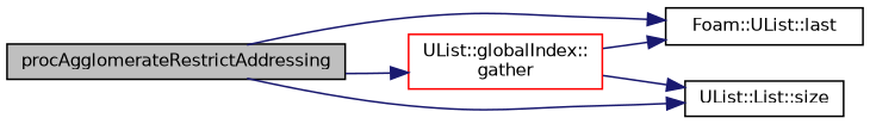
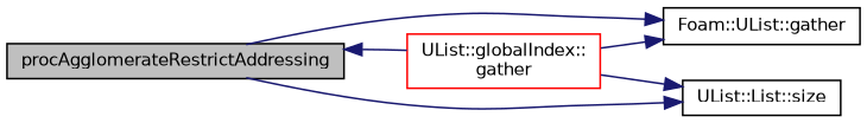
  digraph {
    rankdir=LR
    node [color=black fontname=Helvetica fontsize=10 shape=record]
    edge [color=midnightblue fontname=Helvetica fontsize=10 labelfontname=Helvetica labelfontsize=10 style=solid]
    n1 [fillcolor=grey75 fontcolor=black height=0.2 label=procAgglomerateRestrictAddressing style=filled width=0.4]
    n2 [color=red height=0.2 label="UList::globalIndex::\lgather" width=0.4]
-   n3 [height=0.2 label="Foam::UList::last" width=0.4]
+   n3 [height=0.2 label="Foam::UList::gather" width=0.4]
    n4 [height=0.2 label="UList::List::size" width=0.4]
-   n1 -> n2
+   n2 -> n1
    n1 -> n3
    n1 -> n4
    n2 -> n3
    n2 -> n4
  }
